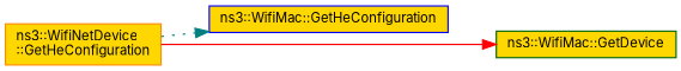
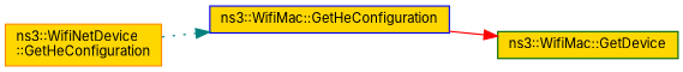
  digraph {
    fontname=Inter
    rankdir=LR
    node [fillcolor=gold fontname=Inter fontsize=10 shape=record style=filled]
    edge [fontname=Inter fontsize=10 labelfontname=Helvetica labelfontsize=10]
    n1 [color=blue fontcolor=black height=0.2 label="ns3::WifiMac::GetHeConfiguration" width=0.4]
    n2 [color=darkgreen height=0.2 label="ns3::WifiMac::GetDevice" width=0.4]
    n3 [color=darkorange height=0.2 label="ns3::WifiNetDevice\l::GetHeConfiguration" width=0.4]
-   n3 -> n2 [color=red style=solid]
+   n1 -> n2 [color=red style=solid]
    n3 -> n1 [color=teal style=dotted]
  }
